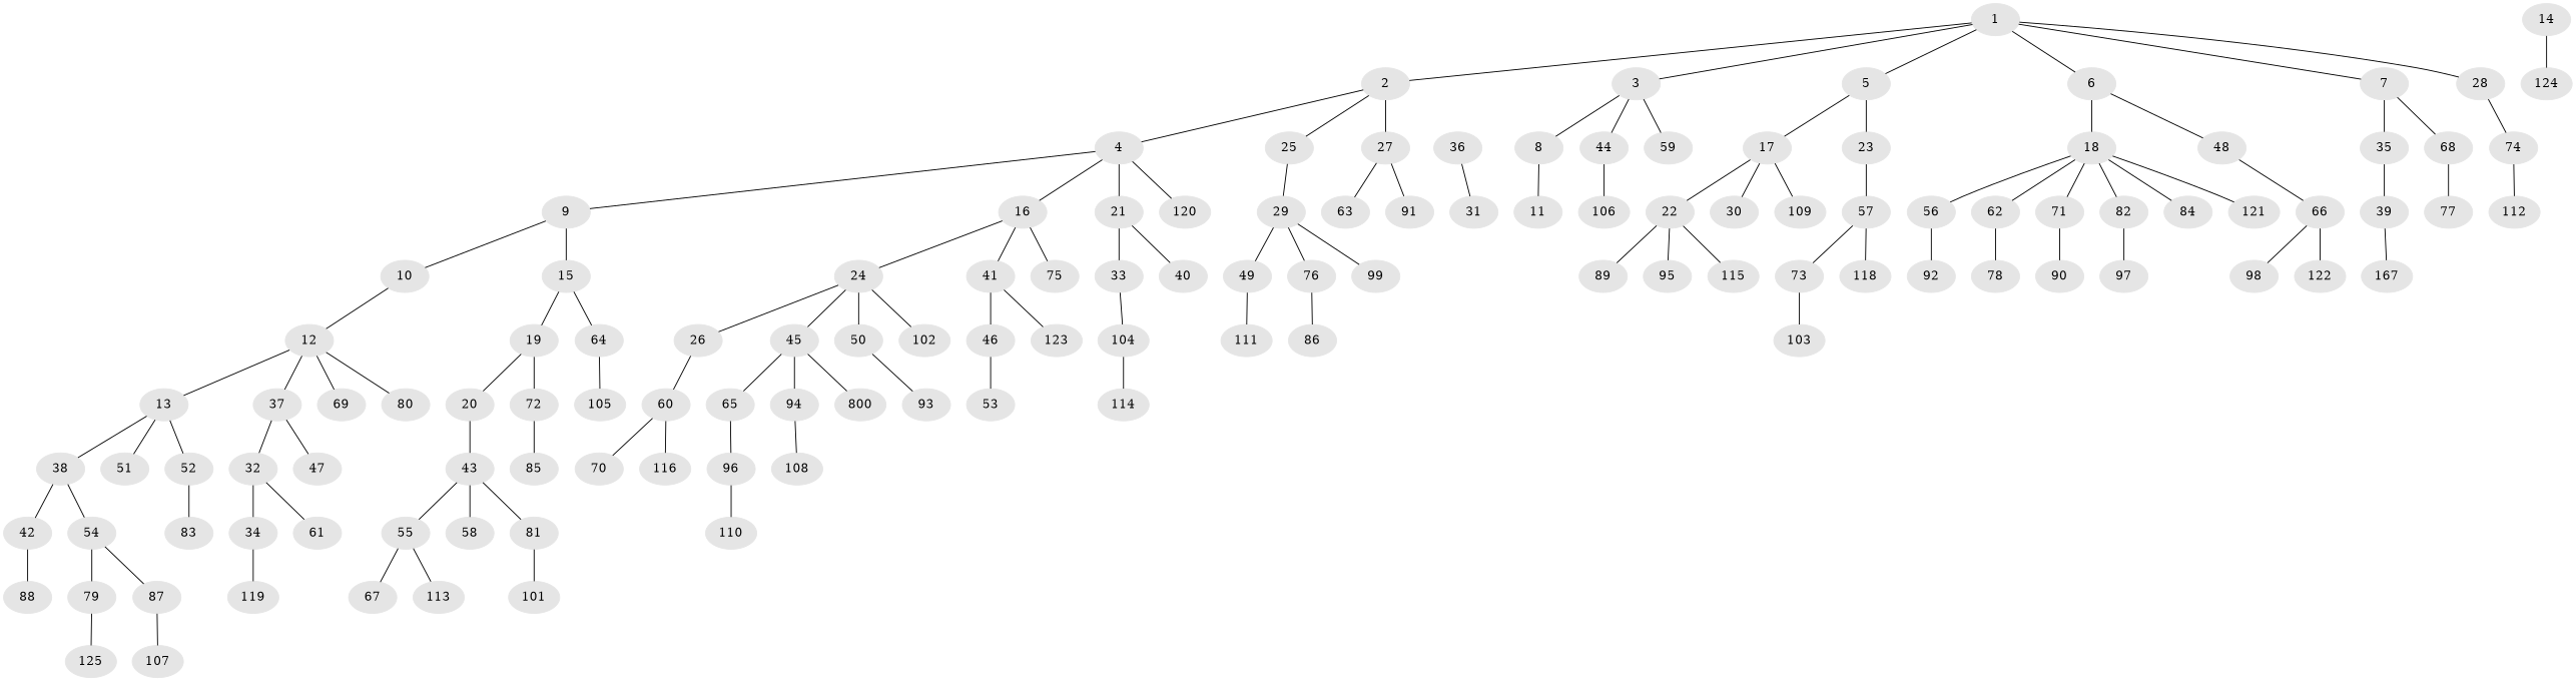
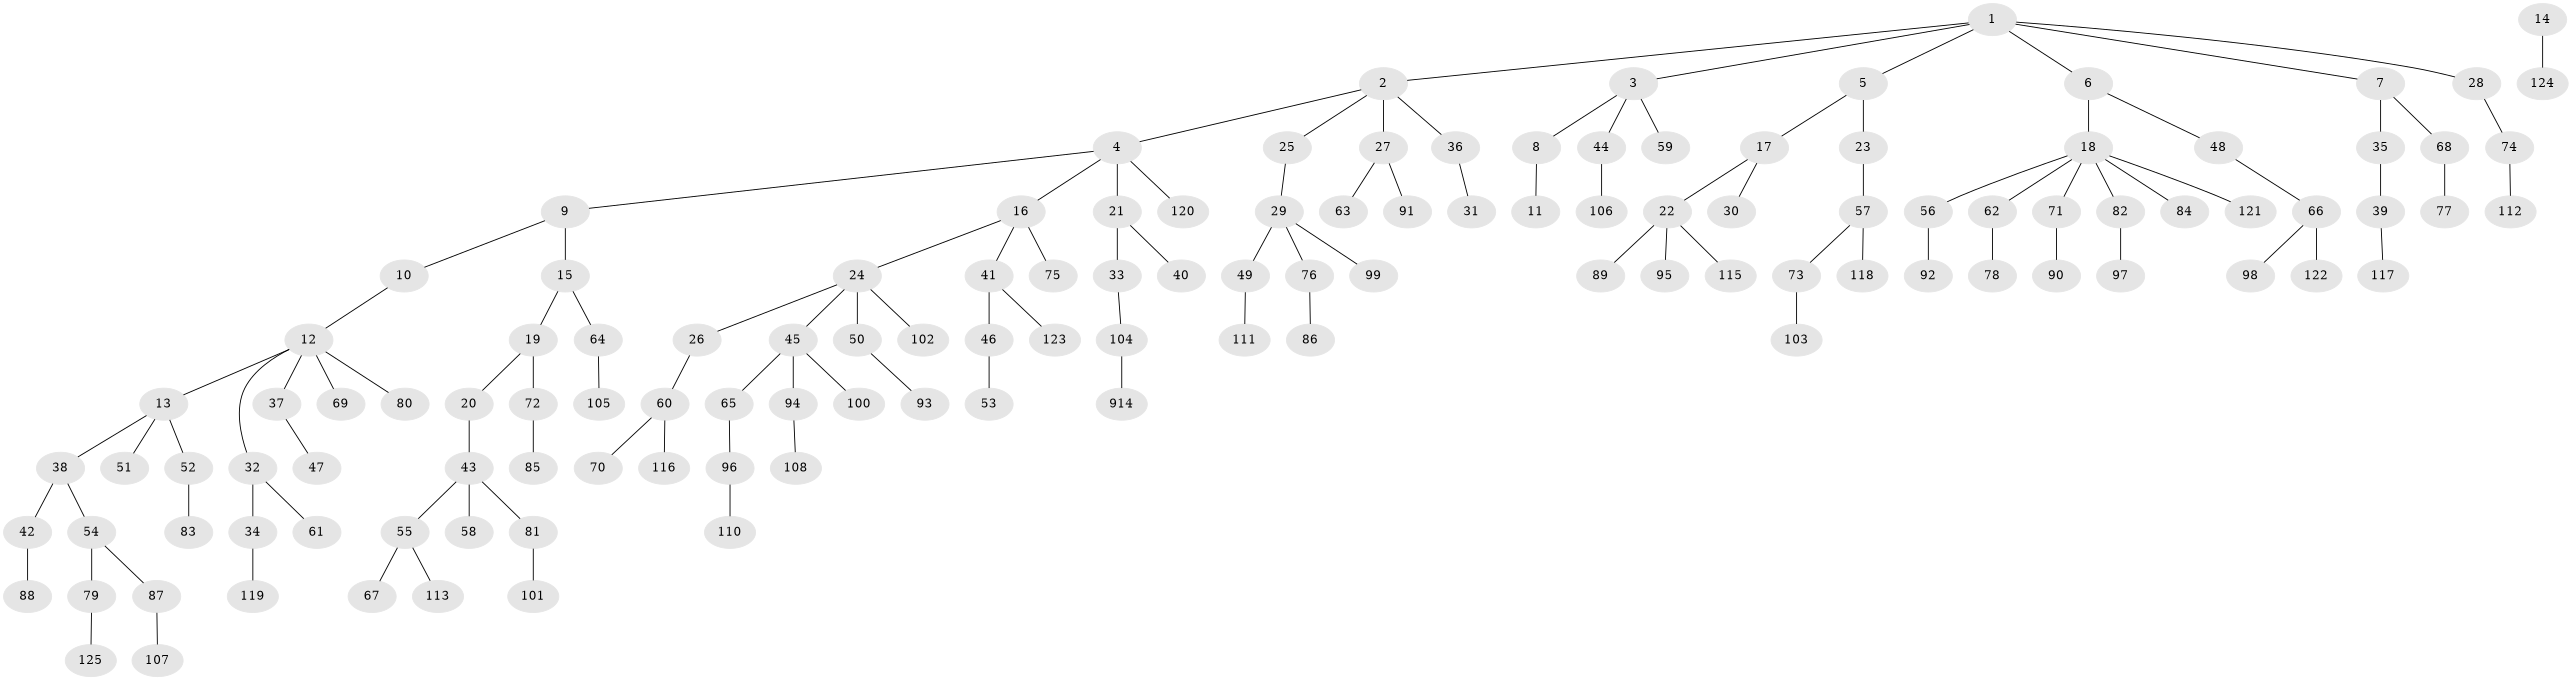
  graph {
    node [color=gray90 style=filled]
    1
    2
    3
    5
    6
    7
    28
    4
    25
    27
    36
    8
    44
    59
    17
    23
    18
    48
    35
    68
    74
    9
    16
    21
    120
    29
    63
    91
    31
    11
    106
    10
    15
    24
    41
    75
    33
    40
    22
    30
-   109
    57
    56
    62
    71
    82
    84
    121
    66
    39
    77
    12
    19
    64
    13
    32
    37
    69
    80
    38
    51
    52
    14
    124
    34
    61
    47
    42
    54
    83
    20
    72
    105
    26
    45
    50
    102
    46
    123
    89
    95
    115
    92
    78
    90
    97
    43
    85
    55
    58
    81
    104
    73
    118
    60
    65
    94
-   100 [label=800]
+   100
    93
    49
    76
    99
    70
    116
    112
    111
    86
    119
-   114
-   117 [label=167]
+   114 [label=914]
+   117
    88
    79
    87
    53
    67
    113
    101
    96
    108
    98
    122
    125
    107
    103
    110
    1 -- 2
    1 -- 3
    1 -- 5
    1 -- 6
    1 -- 7
    1 -- 28
    2 -- 4
    2 -- 25
    2 -- 27
+   2 -- 36
    3 -- 8
    3 -- 44
    3 -- 59
    5 -- 17
    5 -- 23
    6 -- 18
    6 -- 48
    7 -- 35
    7 -- 68
    28 -- 74
    4 -- 9
    4 -- 16
    4 -- 21
    4 -- 120
    25 -- 29
    27 -- 63
    27 -- 91
    36 -- 31
    8 -- 11
    44 -- 106
    17 -- 22
    17 -- 30
-   17 -- 109
    23 -- 57
    18 -- 56
    18 -- 62
    18 -- 71
    18 -- 82
    18 -- 84
    18 -- 121
    48 -- 66
    35 -- 39
    68 -- 77
    74 -- 112
    9 -- 10
    9 -- 15
    16 -- 24
    16 -- 41
    16 -- 75
    21 -- 33
    21 -- 40
    29 -- 49
    29 -- 76
    29 -- 99
    10 -- 12
    15 -- 19
    15 -- 64
    24 -- 26
    24 -- 45
    24 -- 50
    24 -- 102
    41 -- 46
    41 -- 123
    33 -- 104
    22 -- 89
    22 -- 95
    22 -- 115
    57 -- 73
    57 -- 118
    56 -- 92
    62 -- 78
    71 -- 90
    82 -- 97
    66 -- 98
    66 -- 122
    39 -- 117
    12 -- 13
-   37 -- 32
+   12 -- 32
    12 -- 37
    12 -- 69
    12 -- 80
    19 -- 20
    19 -- 72
    64 -- 105
    13 -- 38
    13 -- 51
    13 -- 52
    32 -- 34
    32 -- 61
    37 -- 47
    38 -- 42
    38 -- 54
    52 -- 83
    14 -- 124
    34 -- 119
    42 -- 88
    54 -- 79
    54 -- 87
    20 -- 43
    72 -- 85
    26 -- 60
    45 -- 65
    45 -- 94
    45 -- 100
    50 -- 93
    46 -- 53
    43 -- 55
    43 -- 58
    43 -- 81
    55 -- 67
    55 -- 113
    81 -- 101
    104 -- 114
    73 -- 103
    60 -- 70
    60 -- 116
    65 -- 96
    94 -- 108
    49 -- 111
    76 -- 86
    79 -- 125
    87 -- 107
    96 -- 110
  }
